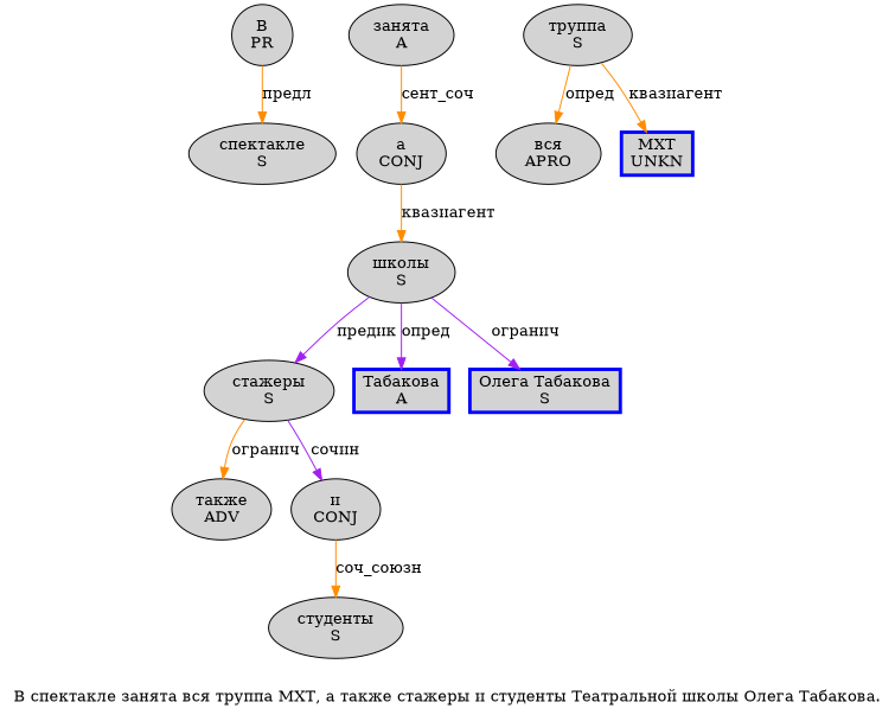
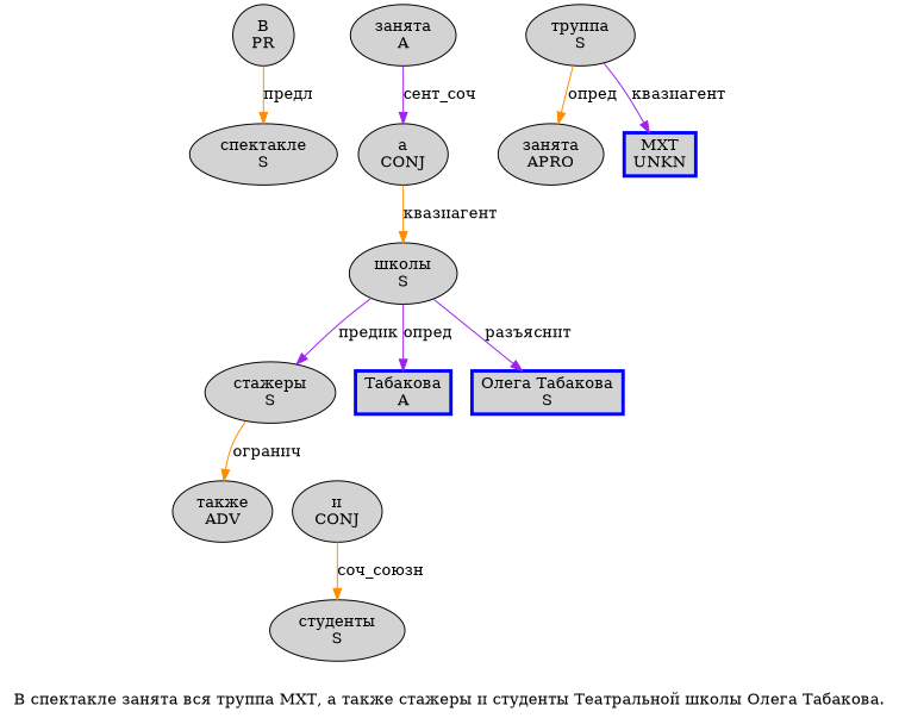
  digraph {
    label="В спектакле занята вся труппа МХТ, а также стажеры и студенты Театральной школы Олега Табакова."
    node [fillcolor=lightgray penwidth=1 shape=ellipse style=filled]
    edge [color=darkorange]
    n1 [label="В\nPR"]
    n2 [label="спектакле\nS"]
    n3 [label="занята\nA"]
    n4 [label="а\nCONJ"]
    n5 [label="труппа\nS"]
-   n6 [label="вся\nAPRO"]
+   n6 [label="занята\nAPRO"]
    n7 [color=blue label="МХТ\nUNKN" penwidth=3 shape=box]
    n8 [label="школы\nS"]
    n9 [label="стажеры\nS"]
    n10 [color=blue label="Табакова\nA" penwidth=3 shape=box]
    n11 [color=blue label="Олега Табакова\nS" penwidth=3 shape=box]
    n12 [label="также\nADV"]
    n13 [label="и\nCONJ"]
    n14 [label="студенты\nS"]
    n1 -> n2 [label="предл"]
-   n3 -> n4 [label="сент_соч"]
+   n3 -> n4 [color=purple label="сент_соч"]
    n4 -> n8 [label="квазиагент"]
    n5 -> n6 [label="опред"]
-   n5 -> n7 [label="квазиагент"]
+   n5 -> n7 [color=purple label="квазиагент"]
    n8 -> n9 [color=purple label="предик"]
    n8 -> n10 [color=purple label="опред"]
-   n8 -> n11 [color=purple label="огранич"]
+   n8 -> n11 [color=purple label="разъяснит"]
    n9 -> n12 [label="огранич"]
-   n9 -> n13 [color=purple label="сочин"]
    n13 -> n14 [label="соч_союзн"]
  }
